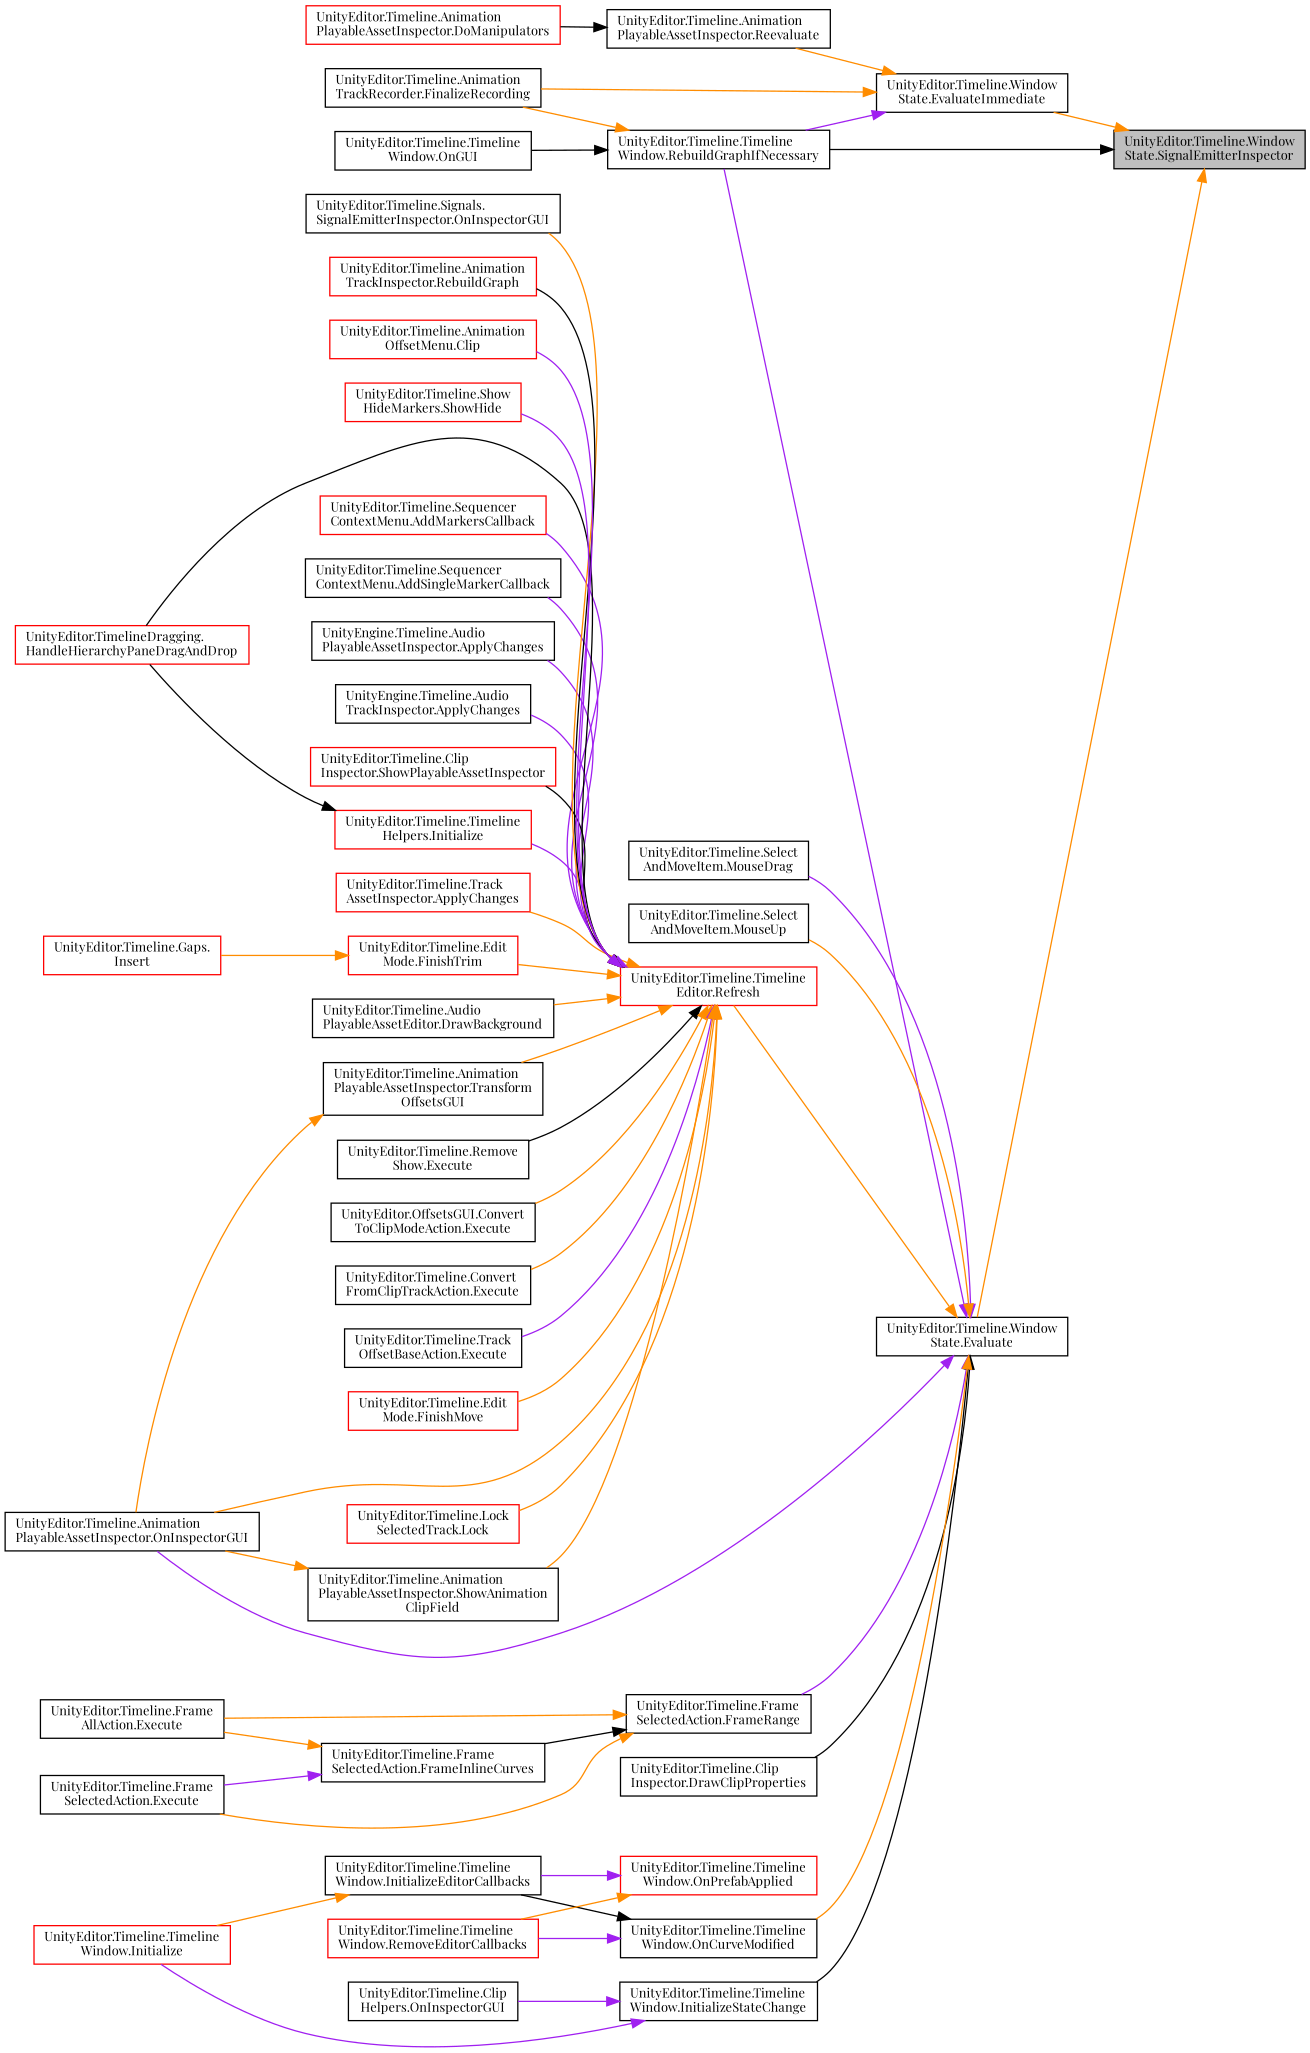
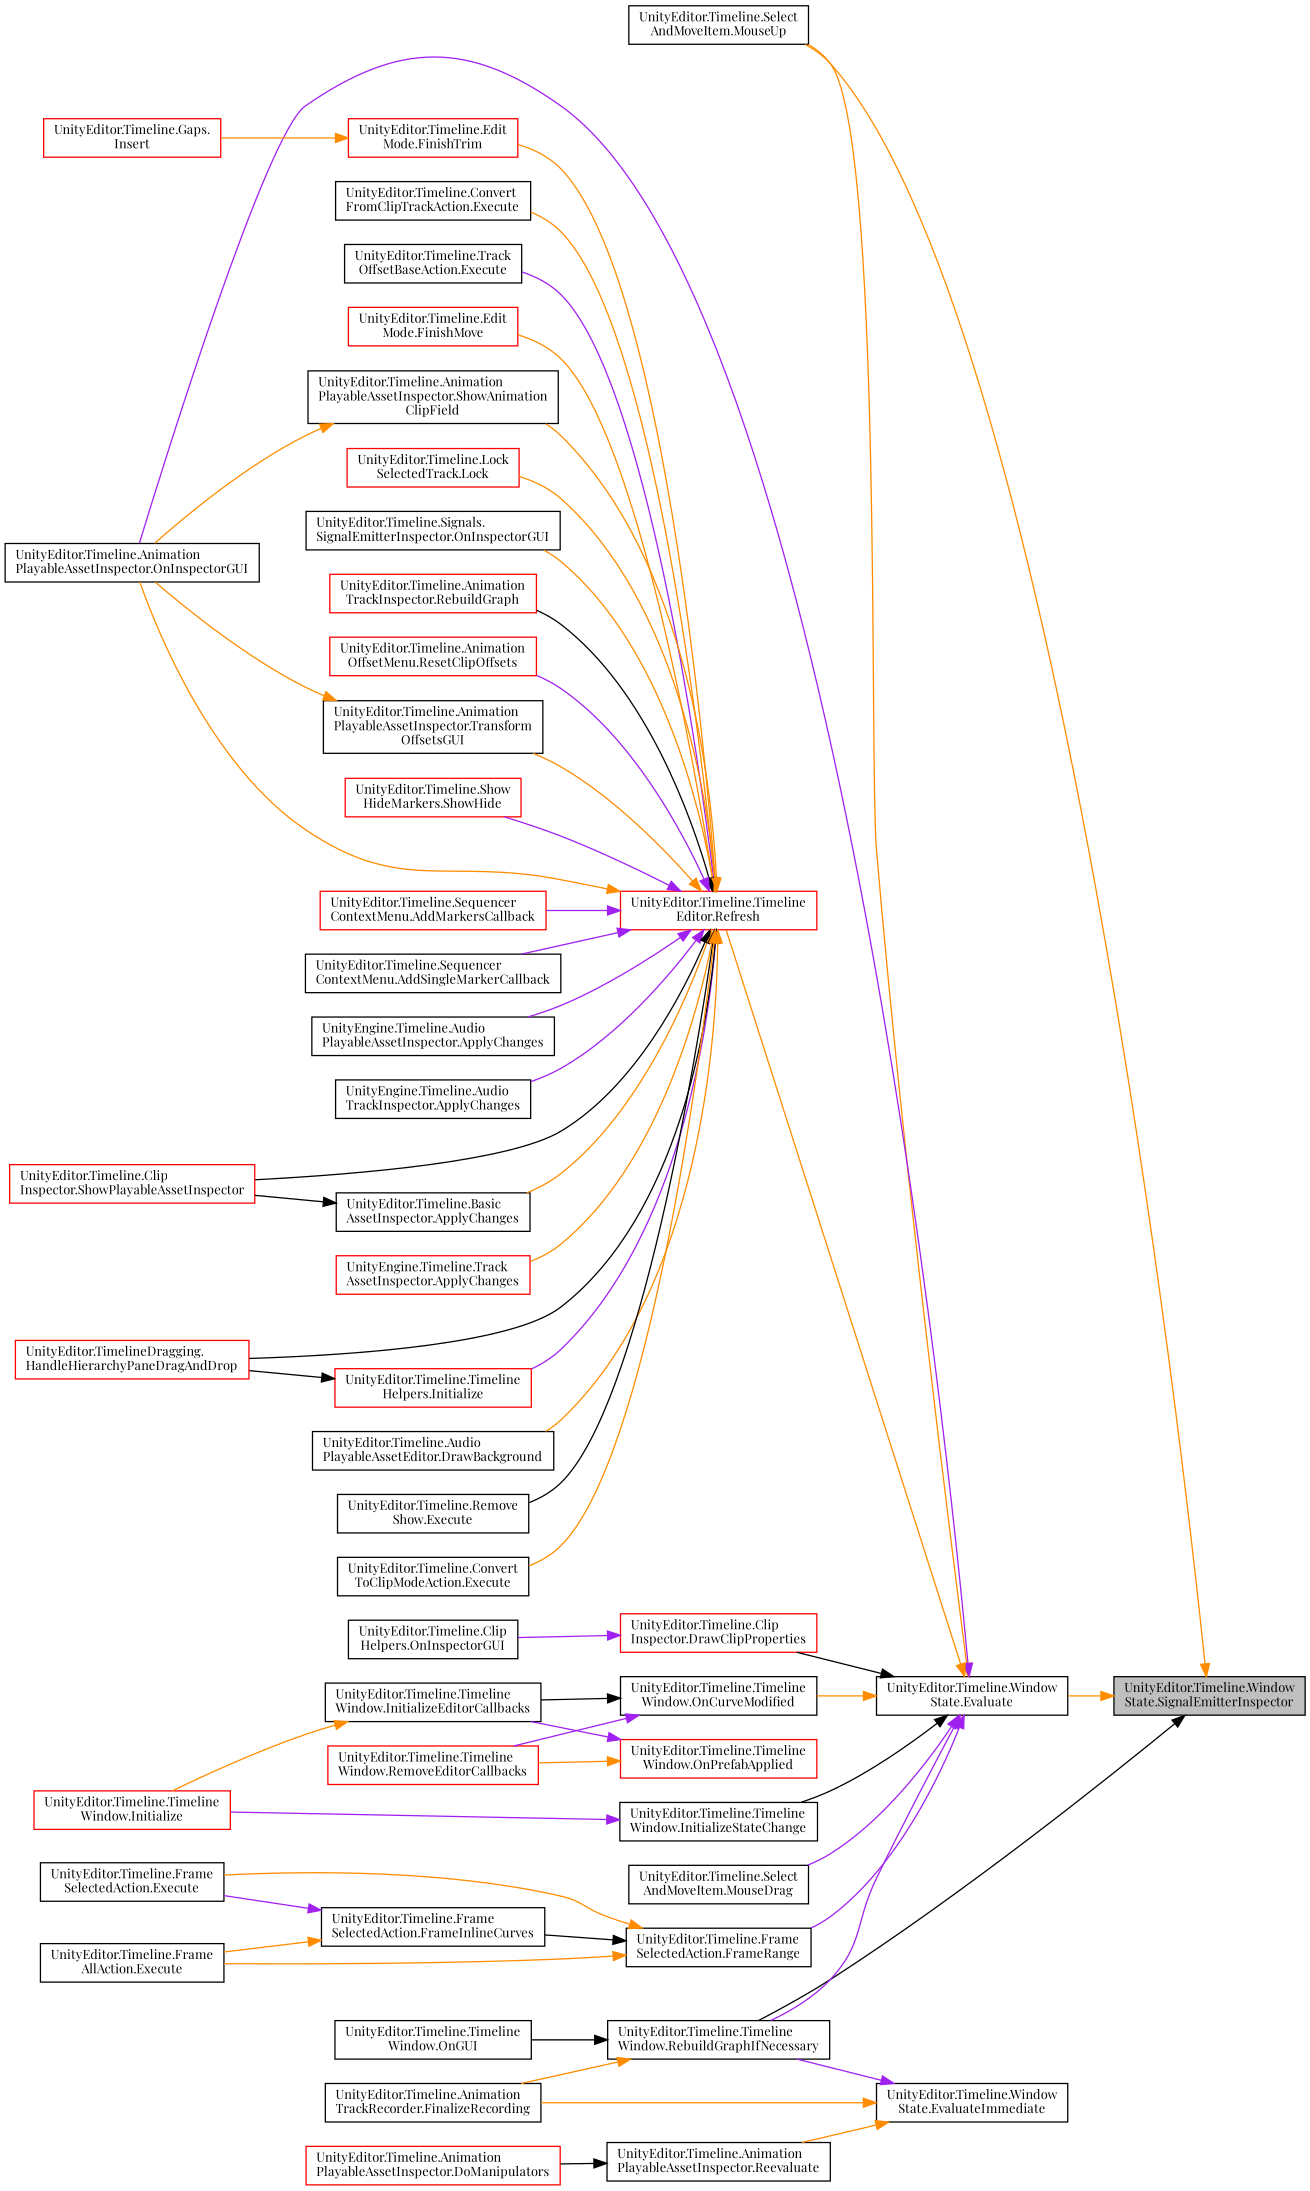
  digraph {
    fontname="Playfair Display"
    rankdir=RL
    node [color=black fillcolor=white fontname="Playfair Display" fontsize=10 shape=record style=filled]
    edge [color=darkorange dir=back fontname="Playfair Display" fontsize=10 labelfontname=Helvetica labelfontsize=10 style=solid]
    n1 [fillcolor=grey75 fontcolor=black height=0.2 label="UnityEditor.Timeline.Window\lState.SignalEmitterInspector" width=0.4]
    n2 [height=0.2 label="UnityEditor.Timeline.Window\lState.Evaluate" width=0.4]
    n3 [height=0.2 label="UnityEditor.Timeline.Timeline\lWindow.RebuildGraphIfNecessary" width=0.4]
    n4 [height=0.2 label="UnityEditor.Timeline.Window\lState.EvaluateImmediate" width=0.4]
-   n5 [height=0.2 label="UnityEditor.Timeline.Clip\lInspector.DrawClipProperties" width=0.4]
+   n5 [color=red height=0.2 label="UnityEditor.Timeline.Clip\lInspector.DrawClipProperties" width=0.4]
    n6 [height=0.2 label="UnityEditor.Timeline.Frame\lSelectedAction.FrameRange" width=0.4]
    n7 [height=0.2 label="UnityEditor.Timeline.Timeline\lWindow.InitializeStateChange" width=0.4]
    n8 [height=0.2 label="UnityEditor.Timeline.Select\lAndMoveItem.MouseDrag" width=0.4]
    n9 [height=0.2 label="UnityEditor.Timeline.Select\lAndMoveItem.MouseUp" width=0.4]
    n10 [height=0.2 label="UnityEditor.Timeline.Timeline\lWindow.OnCurveModified" width=0.4]
    n11 [height=0.2 label="UnityEditor.Timeline.Animation\lPlayableAssetInspector.OnInspectorGUI" width=0.4]
    n12 [color=red height=0.2 label="UnityEditor.Timeline.Timeline\lEditor.Refresh" width=0.4]
    n13 [height=0.2 label="UnityEditor.Timeline.Animation\lTrackRecorder.FinalizeRecording" width=0.4]
    n14 [height=0.2 label="UnityEditor.Timeline.Timeline\lWindow.OnGUI" width=0.4]
    n15 [height=0.2 label="UnityEditor.Timeline.Animation\lPlayableAssetInspector.Reevaluate" width=0.4]
    n16 [height=0.2 label="UnityEditor.Timeline.Clip\lHelpers.OnInspectorGUI" width=0.4]
    n17 [height=0.2 label="UnityEditor.Timeline.Frame\lAllAction.Execute" width=0.4]
    n18 [height=0.2 label="UnityEditor.Timeline.Frame\lSelectedAction.Execute" width=0.4]
    n19 [height=0.2 label="UnityEditor.Timeline.Frame\lSelectedAction.FrameInlineCurves" width=0.4]
    n20 [color=red height=0.2 label="UnityEditor.Timeline.Timeline\lWindow.Initialize" width=0.4]
    n21 [height=0.2 label="UnityEditor.Timeline.Timeline\lWindow.InitializeEditorCallbacks" width=0.4]
    n22 [color=red height=0.2 label="UnityEditor.Timeline.Timeline\lWindow.RemoveEditorCallbacks" width=0.4]
    n23 [color=red height=0.2 label="UnityEditor.Timeline.Sequencer\lContextMenu.AddMarkersCallback" width=0.4]
    n24 [height=0.2 label="UnityEditor.Timeline.Sequencer\lContextMenu.AddSingleMarkerCallback" width=0.4]
    n25 [height=0.2 label="UnityEngine.Timeline.Audio\lPlayableAssetInspector.ApplyChanges" width=0.4]
    n26 [height=0.2 label="UnityEngine.Timeline.Audio\lTrackInspector.ApplyChanges" width=0.4]
+   n27 [height=0.2 label="UnityEditor.Timeline.Basic\lAssetInspector.ApplyChanges" width=0.4]
    n28 [color=red height=0.2 label="UnityEditor.Timeline.Clip\lInspector.ShowPlayableAssetInspector" width=0.4]
-   n29 [color=red height=0.2 label="UnityEditor.Timeline.Track\lAssetInspector.ApplyChanges" width=0.4]
+   n29 [color=red height=0.2 label="UnityEngine.Timeline.Track\lAssetInspector.ApplyChanges" width=0.4]
    n30 [color=red height=0.2 label="UnityEditor.Timeline.Timeline\lHelpers.Initialize" width=0.4]
    n31 [color=red height=0.2 label="UnityEditor.TimelineDragging.\lHandleHierarchyPaneDragAndDrop" width=0.4]
    n32 [height=0.2 label="UnityEditor.Timeline.Audio\lPlayableAssetEditor.DrawBackground" width=0.4]
    n33 [height=0.2 label="UnityEditor.Timeline.Remove\lShow.Execute" width=0.4]
-   n34 [height=0.2 label="UnityEditor.OffsetsGUI.Convert\lToClipModeAction.Execute" width=0.4]
+   n34 [height=0.2 label="UnityEditor.Timeline.Convert\lToClipModeAction.Execute" width=0.4]
    n35 [height=0.2 label="UnityEditor.Timeline.Convert\lFromClipTrackAction.Execute" width=0.4]
    n36 [height=0.2 label="UnityEditor.Timeline.Track\lOffsetBaseAction.Execute" width=0.4]
    n37 [color=red height=0.2 label="UnityEditor.Timeline.Edit\lMode.FinishMove" width=0.4]
    n38 [color=red height=0.2 label="UnityEditor.Timeline.Edit\lMode.FinishTrim" width=0.4]
    n39 [color=red height=0.2 label="UnityEditor.Timeline.Lock\lSelectedTrack.Lock" width=0.4]
    n40 [height=0.2 label="UnityEditor.Timeline.Signals.\lSignalEmitterInspector.OnInspectorGUI" width=0.4]
    n41 [color=red height=0.2 label="UnityEditor.Timeline.Animation\lTrackInspector.RebuildGraph" width=0.4]
-   n42 [color=red height=0.2 label="UnityEditor.Timeline.Animation\lOffsetMenu.Clip" width=0.4]
+   n42 [color=red height=0.2 label="UnityEditor.Timeline.Animation\lOffsetMenu.ResetClipOffsets" width=0.4]
    n43 [height=0.2 label="UnityEditor.Timeline.Animation\lPlayableAssetInspector.ShowAnimation\lClipField" width=0.4]
    n44 [color=red height=0.2 label="UnityEditor.Timeline.Show\lHideMarkers.ShowHide" width=0.4]
    n45 [height=0.2 label="UnityEditor.Timeline.Animation\lPlayableAssetInspector.Transform\lOffsetsGUI" width=0.4]
    n46 [color=red height=0.2 label="UnityEditor.Timeline.Gaps.\lInsert" width=0.4]
    n47 [color=red height=0.2 label="UnityEditor.Timeline.Timeline\lWindow.OnPrefabApplied" width=0.4]
    n48 [color=red height=0.2 label="UnityEditor.Timeline.Animation\lPlayableAssetInspector.DoManipulators" width=0.4]
    n1 -> n2
    n1 -> n3 [color=black]
-   n1 -> n4
+   n1 -> n9
    n2 -> n3 [color=purple]
    n2 -> n5 [color=black]
    n2 -> n6 [color=purple]
    n2 -> n7 [color=black]
    n2 -> n8 [color=purple]
    n2 -> n9
    n2 -> n10
    n2 -> n11 [color=purple]
    n2 -> n12
    n3 -> n13
    n3 -> n14 [color=black]
    n4 -> n3 [color=purple]
    n4 -> n13
    n4 -> n15
-   n7 -> n16 [color=purple]
+   n5 -> n16 [color=purple]
    n6 -> n17
    n6 -> n18
    n6 -> n19 [color=black]
    n7 -> n20 [color=purple]
    n10 -> n21 [color=black]
    n10 -> n22 [color=purple]
    n12 -> n11
    n12 -> n23 [color=purple]
    n12 -> n24 [color=purple]
    n12 -> n25 [color=purple]
    n12 -> n26 [color=purple]
+   n12 -> n27
    n12 -> n28 [color=black]
    n12 -> n29
    n12 -> n30 [color=purple]
    n12 -> n31 [color=black]
    n12 -> n32
    n12 -> n33 [color=black]
    n12 -> n34
    n12 -> n35
    n12 -> n36 [color=purple]
    n12 -> n37
    n12 -> n38
    n12 -> n39
    n12 -> n40
    n12 -> n41 [color=black]
    n12 -> n42 [color=purple]
    n12 -> n43
    n12 -> n44 [color=purple]
    n12 -> n45
    n15 -> n48 [color=black]
    n19 -> n17
    n19 -> n18 [color=purple]
    n21 -> n20
+   n27 -> n28 [color=black]
    n30 -> n31 [color=black]
    n38 -> n46
    n43 -> n11
    n45 -> n11
    n47 -> n21 [color=purple]
    n47 -> n22
  }
